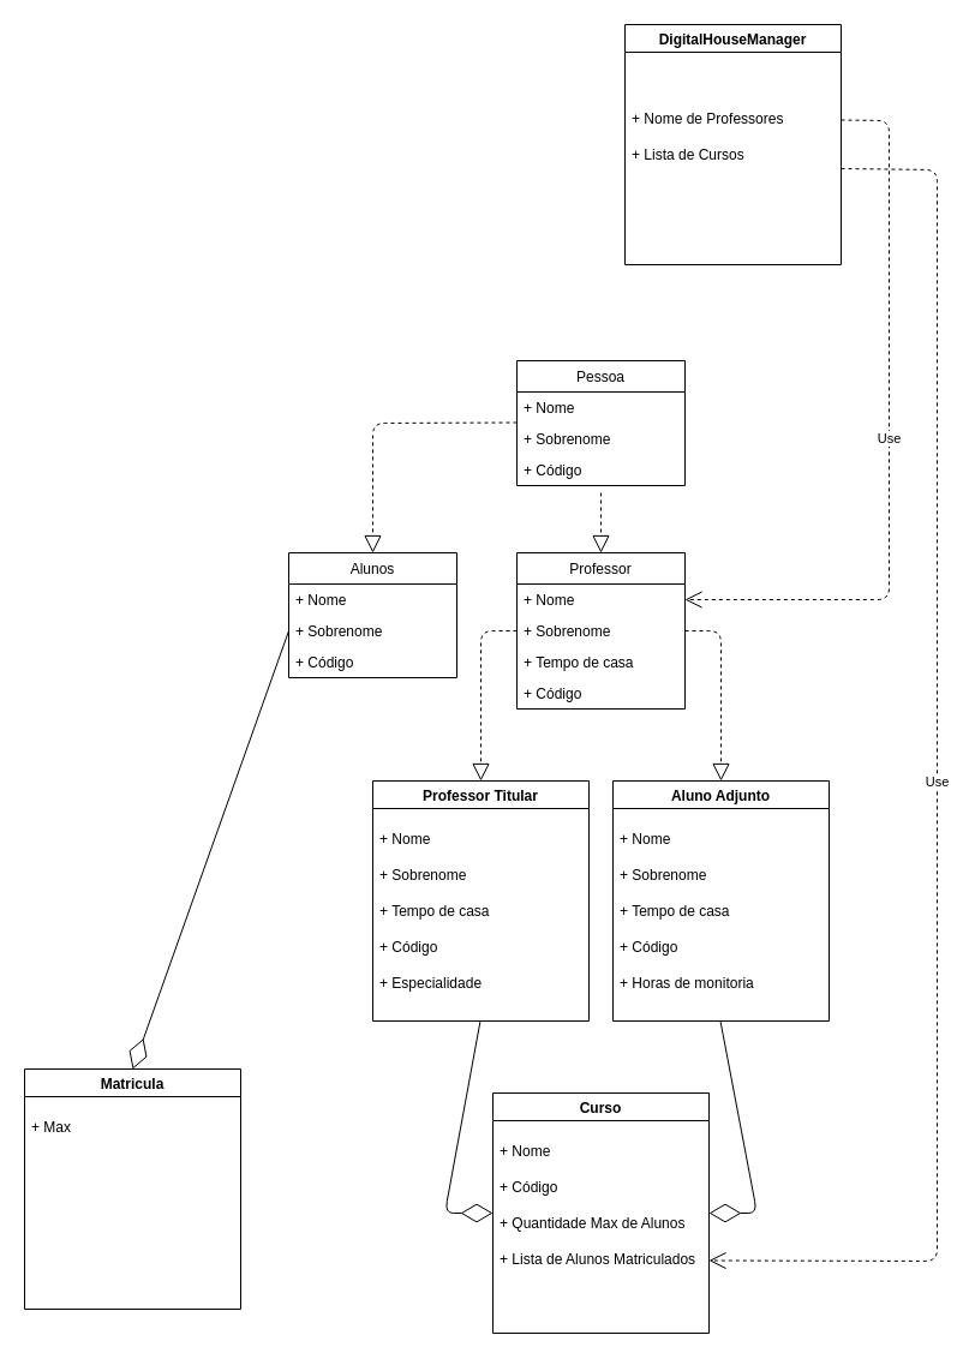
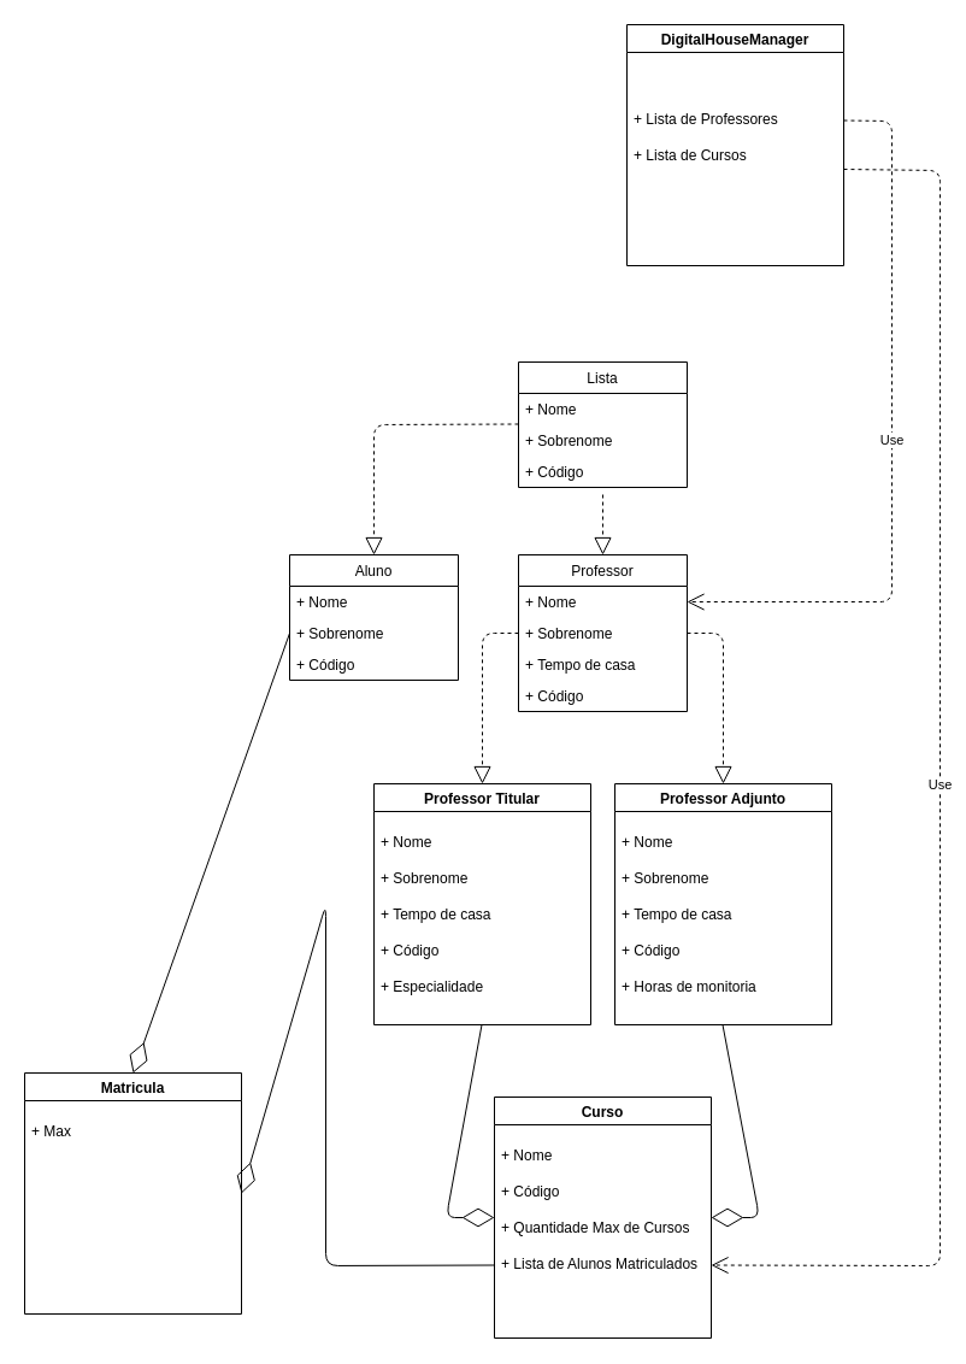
  <mxCell id="0" />
  <mxCell id="1" parent="0" />
- <mxCell id="2" value="Alunos" style="swimlane;fontStyle=0;childLayout=stackLayout;horizontal=1;startSize=26;fillColor=none;horizontalStack=0;resizeParent=1;resizeParentMax=0;resizeLast=0;collapsible=1;marginBottom=0;" parent="1" vertex="1"><mxGeometry x="240" y="460" width="140" height="104" as="geometry" /></mxCell>
+ <mxCell id="2" value="Aluno" style="swimlane;fontStyle=0;childLayout=stackLayout;horizontal=1;startSize=26;fillColor=none;horizontalStack=0;resizeParent=1;resizeParentMax=0;resizeLast=0;collapsible=1;marginBottom=0;" parent="1" vertex="1"><mxGeometry x="240" y="460" width="140" height="104" as="geometry" /></mxCell>
  <mxCell id="3" value="+ Nome" style="text;strokeColor=none;fillColor=none;align=left;verticalAlign=top;spacingLeft=4;spacingRight=4;overflow=hidden;rotatable=0;points=[[0,0.5],[1,0.5]];portConstraint=eastwest;" parent="2" vertex="1"><mxGeometry y="26" width="140" height="26" as="geometry" /></mxCell>
  <mxCell id="4" value="+ Sobrenome" style="text;strokeColor=none;fillColor=none;align=left;verticalAlign=top;spacingLeft=4;spacingRight=4;overflow=hidden;rotatable=0;points=[[0,0.5],[1,0.5]];portConstraint=eastwest;" parent="2" vertex="1"><mxGeometry y="52" width="140" height="26" as="geometry" /></mxCell>
  <mxCell id="5" value="+ Código" style="text;strokeColor=none;fillColor=none;align=left;verticalAlign=top;spacingLeft=4;spacingRight=4;overflow=hidden;rotatable=0;points=[[0,0.5],[1,0.5]];portConstraint=eastwest;" parent="2" vertex="1"><mxGeometry y="78" width="140" height="26" as="geometry" /></mxCell>
  <mxCell id="6" value="Professor" style="swimlane;fontStyle=0;childLayout=stackLayout;horizontal=1;startSize=26;fillColor=none;horizontalStack=0;resizeParent=1;resizeParentMax=0;resizeLast=0;collapsible=1;marginBottom=0;" parent="1" vertex="1"><mxGeometry x="430" y="460" width="140" height="130" as="geometry" /></mxCell>
  <mxCell id="7" value="+ Nome" style="text;strokeColor=none;fillColor=none;align=left;verticalAlign=top;spacingLeft=4;spacingRight=4;overflow=hidden;rotatable=0;points=[[0,0.5],[1,0.5]];portConstraint=eastwest;" parent="6" vertex="1"><mxGeometry y="26" width="140" height="26" as="geometry" /></mxCell>
  <mxCell id="8" value="+ Sobrenome" style="text;strokeColor=none;fillColor=none;align=left;verticalAlign=top;spacingLeft=4;spacingRight=4;overflow=hidden;rotatable=0;points=[[0,0.5],[1,0.5]];portConstraint=eastwest;" parent="6" vertex="1"><mxGeometry y="52" width="140" height="26" as="geometry" /></mxCell>
  <mxCell id="9" value="+ Tempo de casa" style="text;fillColor=none;align=left;verticalAlign=top;spacingLeft=4;spacingRight=4;overflow=hidden;rotatable=0;points=[[0,0.5],[1,0.5]];portConstraint=eastwest;" parent="6" vertex="1"><mxGeometry y="78" width="140" height="26" as="geometry" /></mxCell>
  <mxCell id="10" value="+ Código" style="text;strokeColor=none;fillColor=none;align=left;verticalAlign=top;spacingLeft=4;spacingRight=4;overflow=hidden;rotatable=0;points=[[0,0.5],[1,0.5]];portConstraint=eastwest;" parent="6" vertex="1"><mxGeometry y="104" width="140" height="26" as="geometry" /></mxCell>
- <mxCell id="11" value="Pessoa" style="swimlane;fontStyle=0;childLayout=stackLayout;horizontal=1;startSize=26;fillColor=none;horizontalStack=0;resizeParent=1;resizeParentMax=0;resizeLast=0;collapsible=1;marginBottom=0;" parent="1" vertex="1"><mxGeometry x="430" y="300" width="140" height="104" as="geometry" /></mxCell>
+ <mxCell id="11" value="Lista" style="swimlane;fontStyle=0;childLayout=stackLayout;horizontal=1;startSize=26;fillColor=none;horizontalStack=0;resizeParent=1;resizeParentMax=0;resizeLast=0;collapsible=1;marginBottom=0;" parent="1" vertex="1"><mxGeometry x="430" y="300" width="140" height="104" as="geometry" /></mxCell>
  <mxCell id="12" value="+ Nome" style="text;strokeColor=none;fillColor=none;align=left;verticalAlign=top;spacingLeft=4;spacingRight=4;overflow=hidden;rotatable=0;points=[[0,0.5],[1,0.5]];portConstraint=eastwest;" parent="11" vertex="1"><mxGeometry y="26" width="140" height="26" as="geometry" /></mxCell>
  <mxCell id="13" value="+ Sobrenome" style="text;strokeColor=none;fillColor=none;align=left;verticalAlign=top;spacingLeft=4;spacingRight=4;overflow=hidden;rotatable=0;points=[[0,0.5],[1,0.5]];portConstraint=eastwest;" parent="11" vertex="1"><mxGeometry y="52" width="140" height="26" as="geometry" /></mxCell>
  <mxCell id="14" value="+ Código" style="text;strokeColor=none;fillColor=none;align=left;verticalAlign=top;spacingLeft=4;spacingRight=4;overflow=hidden;rotatable=0;points=[[0,0.5],[1,0.5]];portConstraint=eastwest;" parent="11" vertex="1"><mxGeometry y="78" width="140" height="26" as="geometry" /></mxCell>
  <mxCell id="15" value="" style="endArrow=block;dashed=1;endFill=0;endSize=12;html=1;entryX=0.5;entryY=0;entryDx=0;entryDy=0;strokeWidth=1;rounded=1;shadow=0;sketch=0;jumpStyle=none;" parent="1" target="6" edge="1"><mxGeometry width="160" relative="1" as="geometry"><mxPoint x="500" y="410" as="sourcePoint" /><mxPoint x="600" y="420" as="targetPoint" /></mxGeometry></mxCell>
  <mxCell id="16" value="" style="endArrow=block;dashed=1;endFill=0;endSize=12;html=1;shadow=0;strokeWidth=1;entryX=0.5;entryY=0;entryDx=0;entryDy=0;" parent="1" target="2" edge="1"><mxGeometry width="160" relative="1" as="geometry"><mxPoint x="430" y="351.5" as="sourcePoint" /><mxPoint x="220" y="352" as="targetPoint" /><Array as="points"><mxPoint x="310" y="352" /></Array></mxGeometry></mxCell>
  <mxCell id="17" value="Professor Titular" style="swimlane;startSize=23;" parent="1" vertex="1"><mxGeometry x="310" y="650" width="180" height="200" as="geometry" /></mxCell>
  <mxCell id="18" value="+ Nome" style="text;strokeColor=none;fillColor=none;align=left;verticalAlign=top;spacingLeft=4;spacingRight=4;overflow=hidden;rotatable=0;points=[[0,0.5],[1,0.5]];portConstraint=eastwest;" parent="17" vertex="1"><mxGeometry y="34.5" width="200" height="30" as="geometry" /></mxCell>
  <mxCell id="19" value="+ Sobrenome" style="text;strokeColor=none;fillColor=none;align=left;verticalAlign=top;spacingLeft=4;spacingRight=4;overflow=hidden;rotatable=0;points=[[0,0.5],[1,0.5]];portConstraint=eastwest;" parent="17" vertex="1"><mxGeometry y="64.5" width="200" height="30" as="geometry" /></mxCell>
  <mxCell id="20" value="+ Tempo de casa" style="text;strokeColor=none;fillColor=none;align=left;verticalAlign=top;spacingLeft=4;spacingRight=4;overflow=hidden;rotatable=0;points=[[0,0.5],[1,0.5]];portConstraint=eastwest;" parent="17" vertex="1"><mxGeometry y="94.5" width="200" height="30" as="geometry" /></mxCell>
  <mxCell id="21" value="+ Código" style="text;strokeColor=none;fillColor=none;align=left;verticalAlign=top;spacingLeft=4;spacingRight=4;overflow=hidden;rotatable=0;points=[[0,0.5],[1,0.5]];portConstraint=eastwest;" parent="17" vertex="1"><mxGeometry y="124.5" width="200" height="30" as="geometry" /></mxCell>
  <mxCell id="22" value="+ Especialidade" style="text;strokeColor=none;fillColor=none;align=left;verticalAlign=top;spacingLeft=4;spacingRight=4;overflow=hidden;rotatable=0;points=[[0,0.5],[1,0.5]];portConstraint=eastwest;" parent="17" vertex="1"><mxGeometry y="154.5" width="200" height="30" as="geometry" /></mxCell>
- <mxCell id="23" value="Aluno Adjunto" style="swimlane;startSize=23;" parent="1" vertex="1"><mxGeometry x="510" y="650" width="180" height="200" as="geometry" /></mxCell>
+ <mxCell id="23" value="Professor Adjunto" style="swimlane;startSize=23;" parent="1" vertex="1"><mxGeometry x="510" y="650" width="180" height="200" as="geometry" /></mxCell>
  <mxCell id="24" value="+ Nome" style="text;strokeColor=none;fillColor=none;align=left;verticalAlign=top;spacingLeft=4;spacingRight=4;overflow=hidden;rotatable=0;points=[[0,0.5],[1,0.5]];portConstraint=eastwest;" parent="23" vertex="1"><mxGeometry y="34.5" width="200" height="30" as="geometry" /></mxCell>
  <mxCell id="25" value="+ Sobrenome" style="text;strokeColor=none;fillColor=none;align=left;verticalAlign=top;spacingLeft=4;spacingRight=4;overflow=hidden;rotatable=0;points=[[0,0.5],[1,0.5]];portConstraint=eastwest;" parent="23" vertex="1"><mxGeometry y="64.5" width="200" height="30" as="geometry" /></mxCell>
  <mxCell id="26" value="+ Tempo de casa" style="text;strokeColor=none;fillColor=none;align=left;verticalAlign=top;spacingLeft=4;spacingRight=4;overflow=hidden;rotatable=0;points=[[0,0.5],[1,0.5]];portConstraint=eastwest;" parent="23" vertex="1"><mxGeometry y="94.5" width="200" height="30" as="geometry" /></mxCell>
  <mxCell id="27" value="+ Código" style="text;strokeColor=none;fillColor=none;align=left;verticalAlign=top;spacingLeft=4;spacingRight=4;overflow=hidden;rotatable=0;points=[[0,0.5],[1,0.5]];portConstraint=eastwest;" parent="23" vertex="1"><mxGeometry y="124.5" width="200" height="30" as="geometry" /></mxCell>
  <mxCell id="28" value="+ Horas de monitoria" style="text;strokeColor=none;fillColor=none;align=left;verticalAlign=top;spacingLeft=4;spacingRight=4;overflow=hidden;rotatable=0;points=[[0,0.5],[1,0.5]];portConstraint=eastwest;" parent="23" vertex="1"><mxGeometry y="154.5" width="200" height="30" as="geometry" /></mxCell>
  <mxCell id="29" value="" style="endArrow=block;dashed=1;endFill=0;endSize=12;html=1;entryX=0.5;entryY=0;entryDx=0;entryDy=0;exitX=1;exitY=0.5;exitDx=0;exitDy=0;" parent="1" source="8" target="23" edge="1"><mxGeometry width="160" relative="1" as="geometry"><mxPoint x="570" y="530" as="sourcePoint" /><mxPoint x="730" y="530" as="targetPoint" /><Array as="points"><mxPoint x="600" y="525" /></Array></mxGeometry></mxCell>
  <mxCell id="30" value="" style="endArrow=block;dashed=1;endFill=0;endSize=12;html=1;entryX=0.5;entryY=0;entryDx=0;entryDy=0;exitX=0;exitY=0.5;exitDx=0;exitDy=0;" parent="1" source="8" target="17" edge="1"><mxGeometry width="160" relative="1" as="geometry"><mxPoint x="399.76" y="534" as="sourcePoint" /><mxPoint x="399.76" y="564" as="targetPoint" /><Array as="points"><mxPoint x="400" y="525" /></Array></mxGeometry></mxCell>
  <mxCell id="31" value="" style="endArrow=diamondThin;endFill=0;endSize=24;html=1;strokeWidth=1;" parent="1" edge="1"><mxGeometry width="160" relative="1" as="geometry"><mxPoint x="599.5" y="850" as="sourcePoint" /><mxPoint x="590" y="1010" as="targetPoint" /><Array as="points"><mxPoint x="630" y="1010" /></Array></mxGeometry></mxCell>
  <mxCell id="32" value="" style="endArrow=diamondThin;endFill=0;endSize=24;html=1;strokeWidth=1;" parent="1" edge="1"><mxGeometry width="160" relative="1" as="geometry"><mxPoint x="399.5" y="850" as="sourcePoint" /><mxPoint x="410" y="1010" as="targetPoint" /><Array as="points"><mxPoint x="370" y="1010" /></Array></mxGeometry></mxCell>
  <mxCell id="33" value="Curso" style="swimlane;startSize=23;" parent="1" vertex="1"><mxGeometry x="410" y="910" width="180" height="200" as="geometry" /></mxCell>
  <mxCell id="34" value="+ Nome" style="text;strokeColor=none;fillColor=none;align=left;verticalAlign=top;spacingLeft=4;spacingRight=4;overflow=hidden;rotatable=0;points=[[0,0.5],[1,0.5]];portConstraint=eastwest;" parent="33" vertex="1"><mxGeometry y="34.5" width="180" height="30" as="geometry" /></mxCell>
  <mxCell id="35" value="+ Código" style="text;strokeColor=none;fillColor=none;align=left;verticalAlign=top;spacingLeft=4;spacingRight=4;overflow=hidden;rotatable=0;points=[[0,0.5],[1,0.5]];portConstraint=eastwest;" parent="33" vertex="1"><mxGeometry y="64.5" width="180" height="30" as="geometry" /></mxCell>
- <mxCell id="36" value="+ Quantidade Max de Alunos" style="text;strokeColor=none;fillColor=none;align=left;verticalAlign=top;spacingLeft=4;spacingRight=4;overflow=hidden;rotatable=0;points=[[0,0.5],[1,0.5]];portConstraint=eastwest;" parent="33" vertex="1"><mxGeometry y="94.5" width="180" height="30" as="geometry" /></mxCell>
+ <mxCell id="36" value="+ Quantidade Max de Cursos" style="text;strokeColor=none;fillColor=none;align=left;verticalAlign=top;spacingLeft=4;spacingRight=4;overflow=hidden;rotatable=0;points=[[0,0.5],[1,0.5]];portConstraint=eastwest;" parent="33" vertex="1"><mxGeometry y="94.5" width="180" height="30" as="geometry" /></mxCell>
  <mxCell id="37" value="+ Lista de Alunos Matriculados" style="text;strokeColor=none;fillColor=none;align=left;verticalAlign=top;spacingLeft=4;spacingRight=4;overflow=hidden;rotatable=0;points=[[0,0.5],[1,0.5]];portConstraint=eastwest;" parent="33" vertex="1"><mxGeometry y="124.5" width="180" height="30" as="geometry" /></mxCell>
  <mxCell id="38" value="Matricula" style="swimlane;startSize=23;" vertex="1" parent="1"><mxGeometry x="20" y="890" width="180" height="200" as="geometry" /></mxCell>
  <mxCell id="39" value="+ Max" style="text;strokeColor=none;fillColor=none;align=left;verticalAlign=top;spacingLeft=4;spacingRight=4;overflow=hidden;rotatable=0;points=[[0,0.5],[1,0.5]];portConstraint=eastwest;" vertex="1" parent="38"><mxGeometry y="34.5" width="180" height="30" as="geometry" /></mxCell>
  <mxCell id="40" value="" style="endArrow=diamondThin;endFill=0;endSize=24;html=1;entryX=0.5;entryY=0;entryDx=0;entryDy=0;exitX=0;exitY=0.5;exitDx=0;exitDy=0;" edge="1" parent="1" source="4" target="38"><mxGeometry width="160" relative="1" as="geometry"><mxPoint x="50" y="524.5" as="sourcePoint" /><mxPoint x="210" y="524.5" as="targetPoint" /></mxGeometry></mxCell>
+ <mxCell id="41" value="" style="endArrow=diamondThin;endFill=0;endSize=24;html=1;entryX=1;entryY=0.5;entryDx=0;entryDy=0;exitX=0;exitY=0.5;exitDx=0;exitDy=0;" edge="1" parent="1" source="37" target="38"><mxGeometry width="160" relative="1" as="geometry"><mxPoint x="330" y="610" as="sourcePoint" /><mxPoint x="190" y="735" as="targetPoint" /><Array as="points"><mxPoint x="270" y="1050" /><mxPoint x="270" y="750" /></Array></mxGeometry></mxCell>
  <mxCell id="42" value="DigitalHouseManager" style="swimlane;startSize=23;" vertex="1" parent="1"><mxGeometry x="520" y="20" width="180" height="200" as="geometry" /></mxCell>
- <mxCell id="43" value="+ Nome de Professores" style="text;strokeColor=none;fillColor=none;align=left;verticalAlign=top;spacingLeft=4;spacingRight=4;overflow=hidden;rotatable=0;points=[[0,0.5],[1,0.5]];portConstraint=eastwest;" vertex="1" parent="42"><mxGeometry y="64.5" width="180" height="30" as="geometry" /></mxCell>
+ <mxCell id="43" value="+ Lista de Professores" style="text;strokeColor=none;fillColor=none;align=left;verticalAlign=top;spacingLeft=4;spacingRight=4;overflow=hidden;rotatable=0;points=[[0,0.5],[1,0.5]];portConstraint=eastwest;" vertex="1" parent="42"><mxGeometry y="64.5" width="180" height="30" as="geometry" /></mxCell>
  <mxCell id="44" value="+ Lista de Cursos" style="text;strokeColor=none;fillColor=none;align=left;verticalAlign=top;spacingLeft=4;spacingRight=4;overflow=hidden;rotatable=0;points=[[0,0.5],[1,0.5]];portConstraint=eastwest;" vertex="1" parent="42"><mxGeometry y="94.5" width="180" height="30" as="geometry" /></mxCell>
  <mxCell id="45" value="Use" style="endArrow=open;endSize=12;dashed=1;html=1;exitX=1;exitY=0.5;exitDx=0;exitDy=0;entryX=1;entryY=0.5;entryDx=0;entryDy=0;" edge="1" parent="1" source="43" target="7"><mxGeometry width="160" relative="1" as="geometry"><mxPoint x="760" y="100" as="sourcePoint" /><mxPoint x="880" y="100" as="targetPoint" /><Array as="points"><mxPoint x="740" y="100" /><mxPoint x="740" y="499" /></Array></mxGeometry></mxCell>
  <mxCell id="46" value="Use" style="endArrow=open;endSize=12;dashed=1;html=1;exitX=1;exitY=0.5;exitDx=0;exitDy=0;entryX=1;entryY=0.5;entryDx=0;entryDy=0;" edge="1" parent="1" target="37"><mxGeometry width="160" relative="1" as="geometry"><mxPoint x="700" y="140" as="sourcePoint" /><mxPoint x="570" y="539.5" as="targetPoint" /><Array as="points"><mxPoint x="780" y="141" /><mxPoint x="780" y="1050" /></Array></mxGeometry></mxCell>
